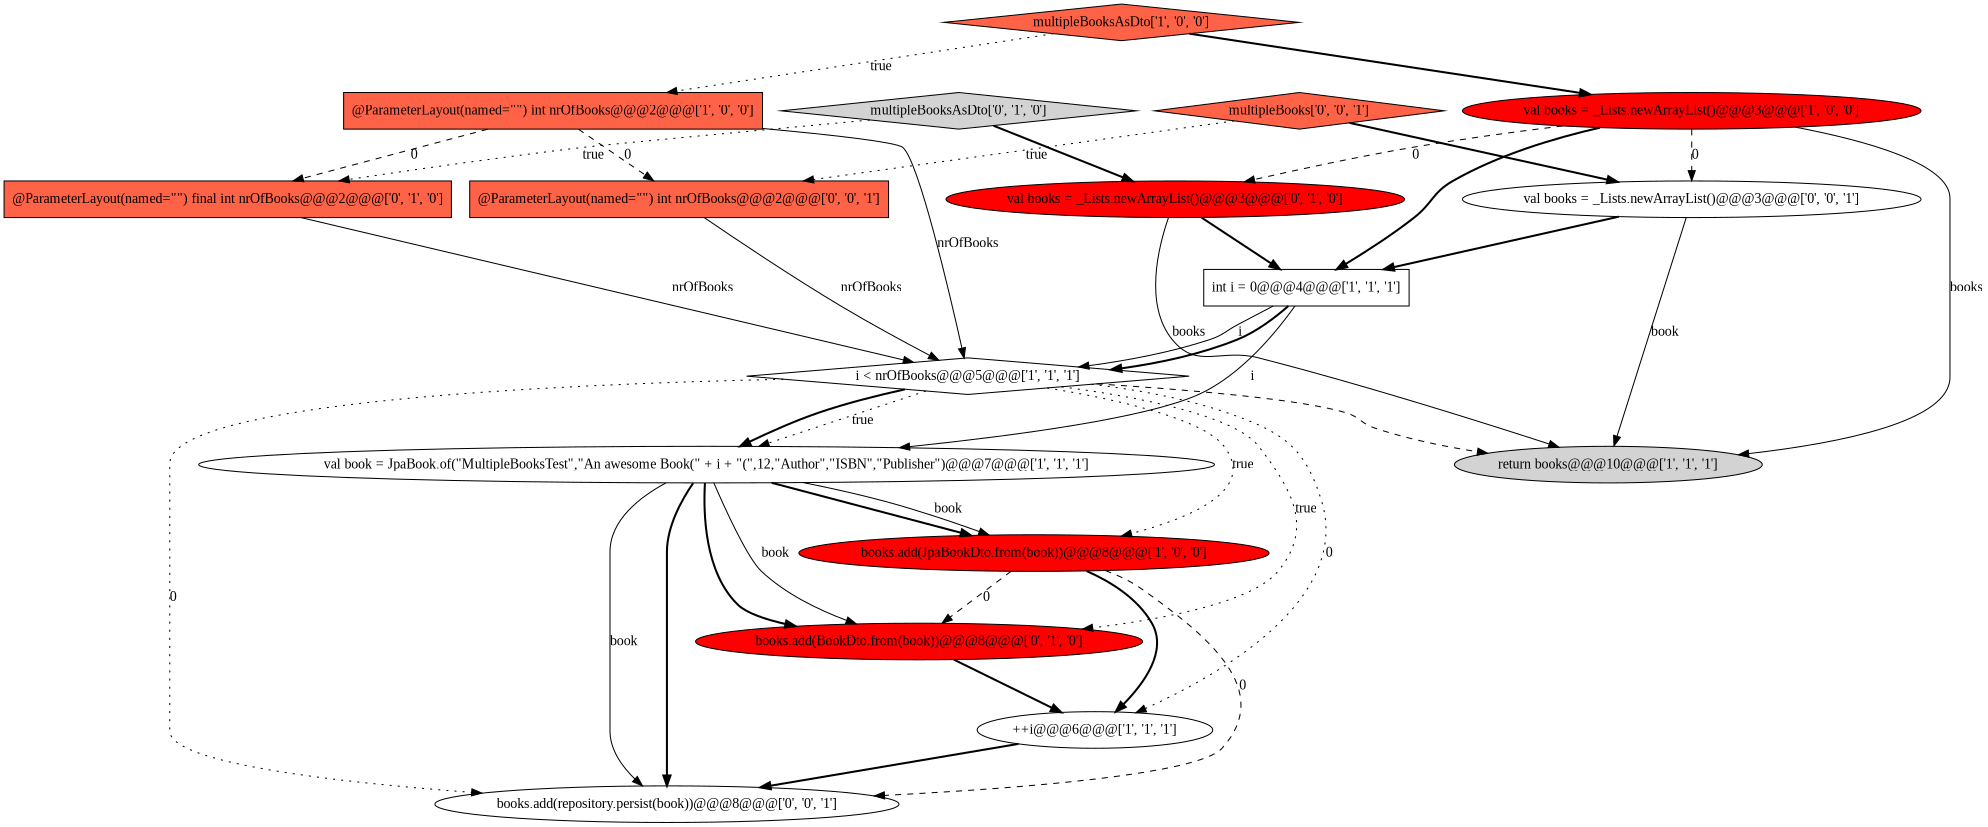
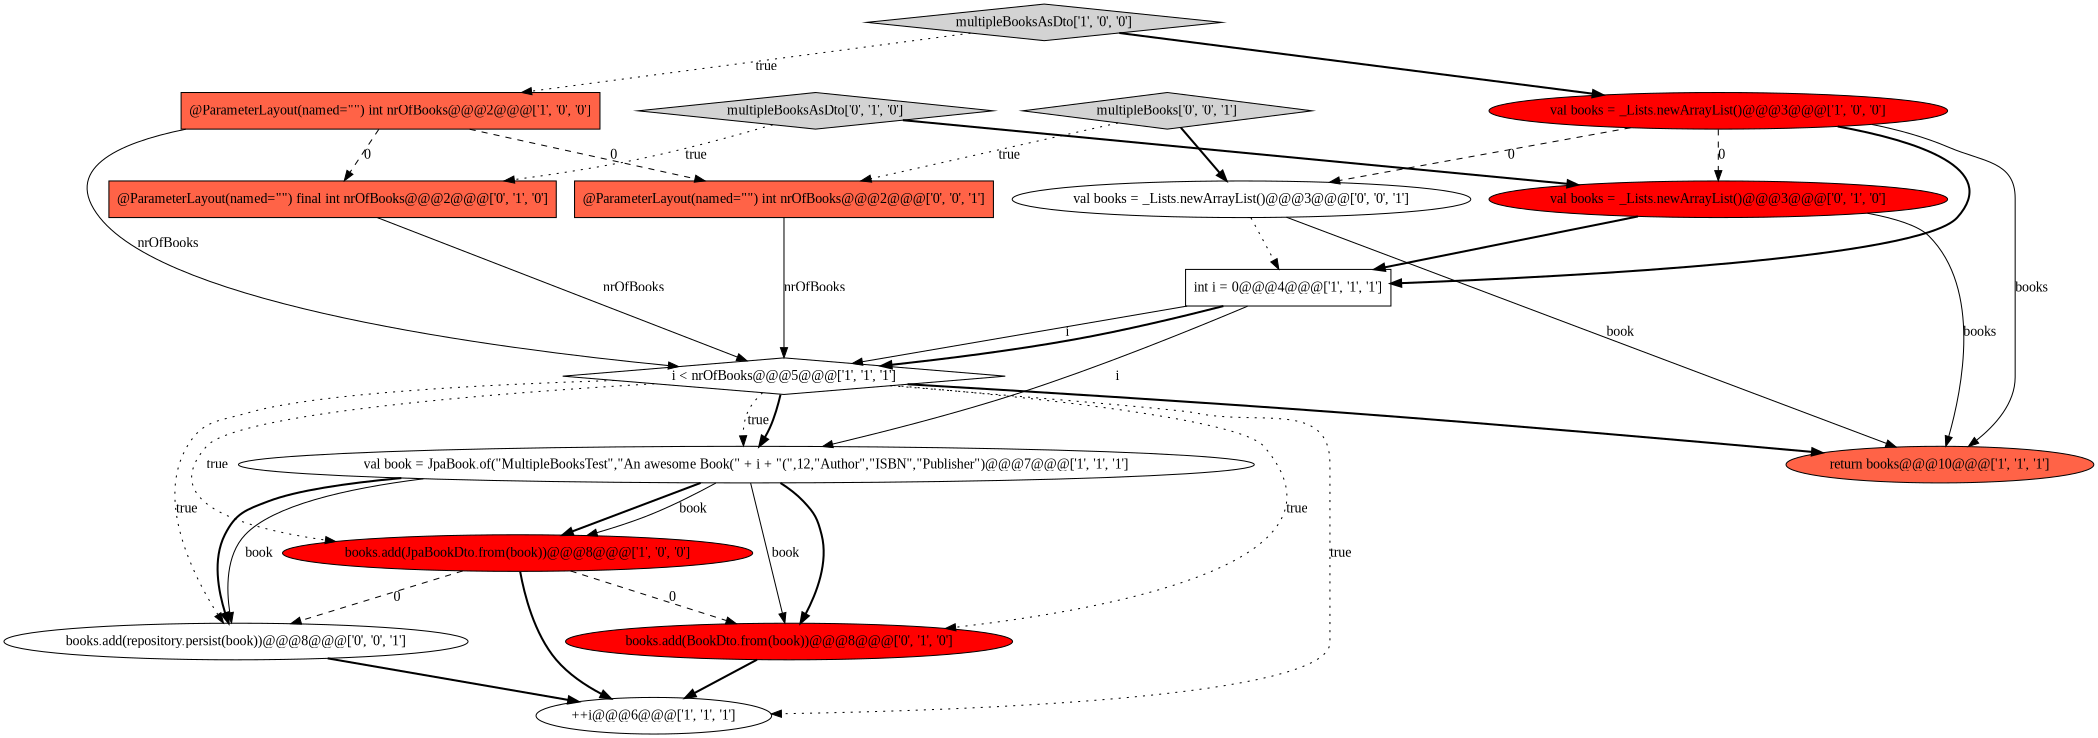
  digraph {
    fontname="Liberation Serif"
    node [fillcolor=white fontname="Liberation Serif" shape=ellipse style=filled]
    edge [fontname="Liberation Serif" style=bold]
    n1 [fillcolor=tomato label="@ParameterLayout(named=\"\") int nrOfBooks@@@2@@@['1', '0', '0']" shape=box]
    n2 [fillcolor=tomato label="@ParameterLayout(named=\"\") final int nrOfBooks@@@2@@@['0', '1', '0']" shape=box]
    n3 [fillcolor=tomato label="@ParameterLayout(named=\"\") int nrOfBooks@@@2@@@['0', '0', '1']" shape=box]
    n4 [label="i < nrOfBooks@@@5@@@['1', '1', '1']" shape=diamond]
    n5 [label="val book = JpaBook.of(\"MultipleBooksTest\",\"An awesome Book(\" + i + \"(\",12,\"Author\",\"ISBN\",\"Publisher\")@@@7@@@['1', '1', '1']"]
    n6 [fillcolor=red label="books.add(BookDto.from(book))@@@8@@@['0', '1', '0']"]
    n7 [label="++i@@@6@@@['1', '1', '1']"]
    n8 [label="books.add(repository.persist(book))@@@8@@@['0', '0', '1']"]
-   n9 [fillcolor=lightgray label="return books@@@10@@@['1', '1', '1']"]
+   n9 [fillcolor=tomato label="return books@@@10@@@['1', '1', '1']"]
    n10 [fillcolor=red label="books.add(JpaBookDto.from(book))@@@8@@@['1', '0', '0']"]
    n11 [label="int i = 0@@@4@@@['1', '1', '1']" shape=box]
-   n12 [fillcolor=tomato label="multipleBooksAsDto['1', '0', '0']" shape=diamond]
+   n12 [fillcolor=lightgray label="multipleBooksAsDto['1', '0', '0']" shape=diamond]
    n13 [fillcolor=red label="val books = _Lists.newArrayList()@@@3@@@['1', '0', '0']"]
    n14 [fillcolor=red label="val books = _Lists.newArrayList()@@@3@@@['0', '1', '0']"]
    n15 [label="val books = _Lists.newArrayList()@@@3@@@['0', '0', '1']"]
    n16 [fillcolor=lightgray label="multipleBooksAsDto['0', '1', '0']" shape=diamond]
-   n17 [fillcolor=tomato label="multipleBooks['0', '0', '1']" shape=diamond]
+   n17 [fillcolor=lightgray label="multipleBooks['0', '0', '1']" shape=diamond]
    n1 -> n2 [label=0 style=dashed]
    n1 -> n3 [label=0 style=dashed]
    n1 -> n4 [label=nrOfBooks style=solid]
    n2 -> n4 [label=nrOfBooks style=solid]
    n3 -> n4 [label=nrOfBooks style=solid]
    n4 -> n5 [label=true style=dotted]
    n4 -> n5
    n4 -> n6 [label=true style=dotted]
-   n4 -> n7 [label=0 style=dotted]
-   n4 -> n8 [label=0 style=dotted]
-   n4 -> n9 [style=dashed]
+   n4 -> n7 [label=true style=dotted]
+   n4 -> n8 [label=true style=dotted]
+   n4 -> n9
    n4 -> n10 [label=true style=dotted]
    n5 -> n6
    n5 -> n6 [label=book style=solid]
    n5 -> n8 [label=book style=solid]
    n5 -> n8
    n5 -> n10
    n5 -> n10 [label=book style=solid]
    n6 -> n7
-   n7 -> n8
+   n8 -> n7
    n10 -> n6 [label=0 style=dashed]
    n10 -> n7
    n10 -> n8 [label=0 style=dashed]
    n11 -> n4 [label=i style=solid]
    n11 -> n4
    n11 -> n5 [label=i style=solid]
    n12 -> n1 [label=true style=dotted]
    n12 -> n13
    n13 -> n9 [label=books style=solid]
    n13 -> n11
    n13 -> n14 [label=0 style=dashed]
    n13 -> n15 [label=0 style=dashed]
    n14 -> n9 [label=books style=solid]
    n14 -> n11
    n15 -> n9 [label=book style=solid]
-   n15 -> n11
+   n15 -> n11 [style=dotted]
    n16 -> n2 [label=true style=dotted]
    n16 -> n14
    n17 -> n3 [label=true style=dotted]
    n17 -> n15
  }
